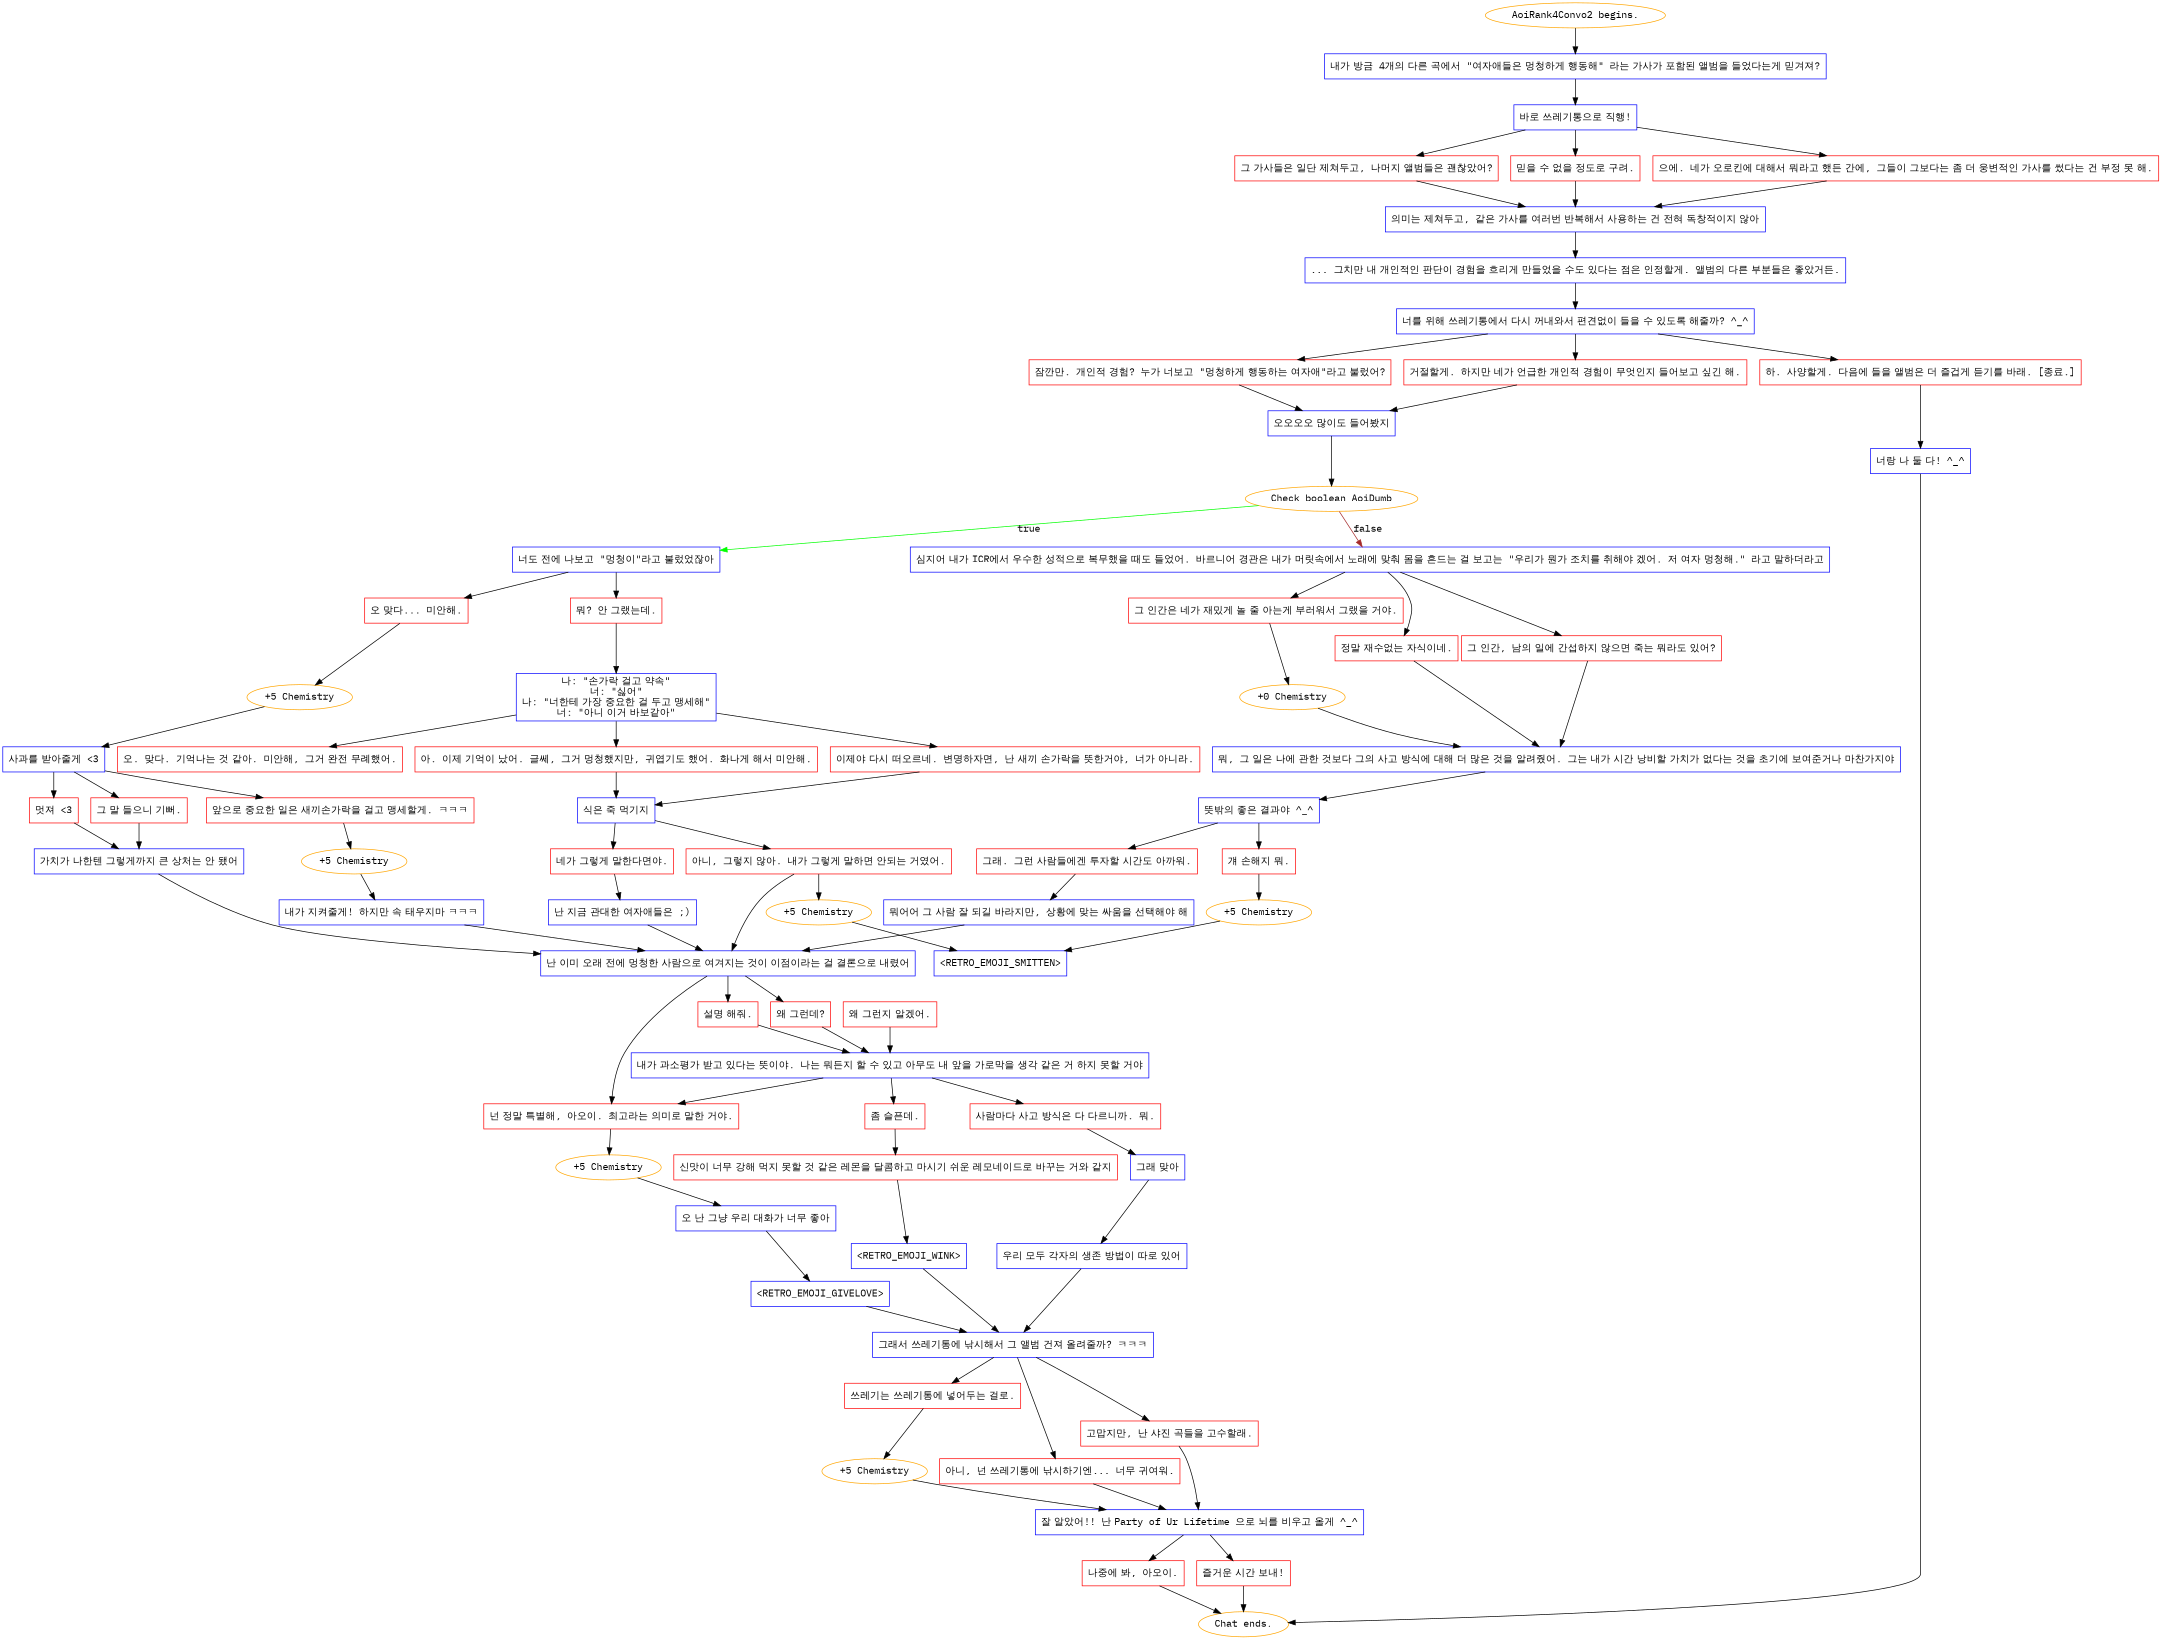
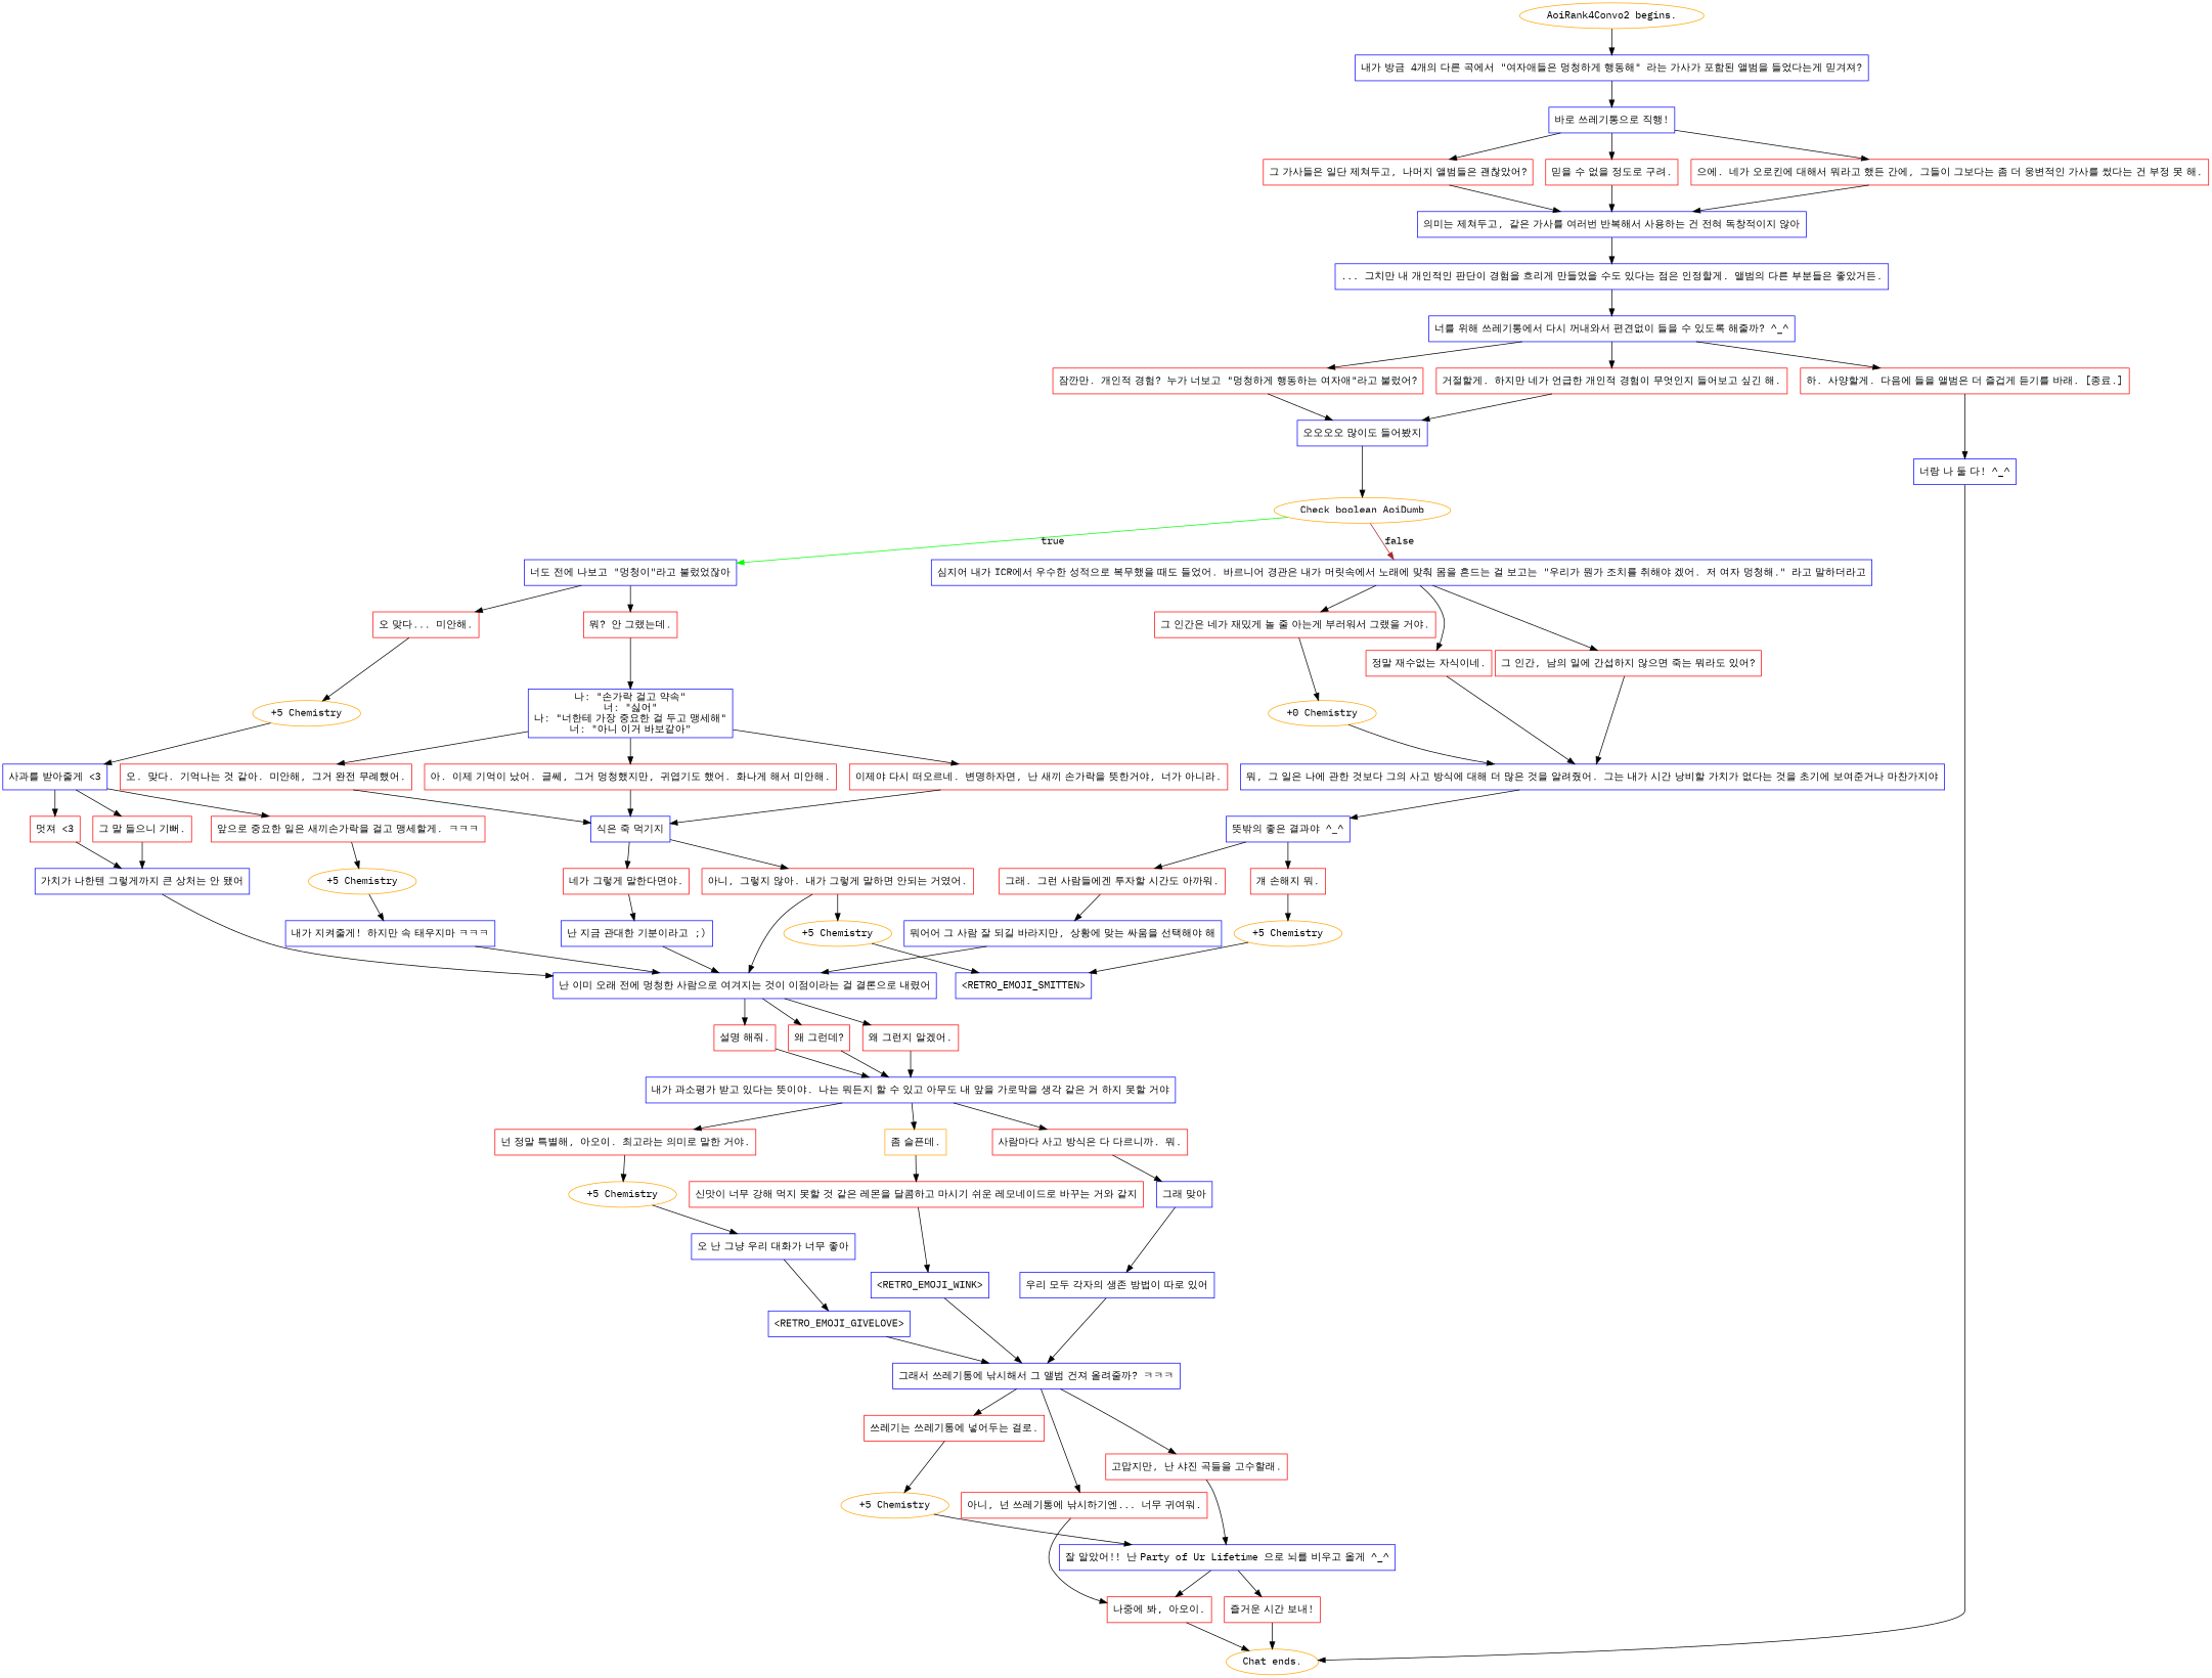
  digraph {
    fontname="IBM Plex Mono"
    node [color=red fontname="IBM Plex Mono" shape=box]
    edge [fontname="IBM Plex Mono"]
    "AoiRank4Convo2 begins." [color=orange shape=""]
    n2 [color=blue label="내가 방금 4개의 다른 곡에서 \"여자애들은 멍청하게 행동해\" 라는 가사가 포함된 앨범을 들었다는게 믿겨져?"]
    n3 [color=blue label="바로 쓰레기통으로 직행!"]
    n4 [label="그 가사들은 일단 제쳐두고, 나머지 앨범들은 괜찮았어?"]
    n5 [label="믿을 수 없을 정도로 구려."]
    n6 [label="으에. 네가 오로킨에 대해서 뭐라고 했든 간에, 그들이 그보다는 좀 더 웅변적인 가사를 썼다는 건 부정 못 해."]
    n7 [color=blue label="의미는 제쳐두고, 같은 가사를 여러번 반복해서 사용하는 건 전혀 독창적이지 않아"]
    n8 [color=blue label="... 그치만 내 개인적인 판단이 경험을 흐리게 만들었을 수도 있다는 점은 인정할게. 앨범의 다른 부분들은 좋았거든."]
    n9 [color=blue label="너를 위해 쓰레기통에서 다시 꺼내와서 편견없이 들을 수 있도록 해줄까? ^_^"]
    n10 [label="거절할게. 하지만 네가 언급한 개인적 경험이 무엇인지 들어보고 싶긴 해."]
    n11 [label="잠깐만. 개인적 경험? 누가 너보고 \"멍청하게 행동하는 여자애\"라고 불렀어?"]
    n12 [label="하. 사양할게. 다음에 들을 앨범은 더 즐겁게 듣기를 바래. [종료.]"]
    n13 [color=blue label="오오오오 많이도 들어봤지"]
    n14 [color=blue label="너랑 나 둘 다! ^_^"]
    n15 [color=orange label="Check boolean AoiDumb" shape=""]
    "Chat ends." [color=orange shape=""]
    n17 [color=blue label="너도 전에 나보고 \"멍청이\"라고 불렀었잖아"]
    n18 [color=blue label="심지어 내가 ICR에서 우수한 성적으로 복무했을 때도 들었어. 바르니어 경관은 내가 머릿속에서 노래에 맞춰 몸을 흔드는 걸 보고는 \"우리가 뭔가 조치를 취해야 겠어. 저 여자 멍청해.\" 라고 말하더라고"]
    n19 [label="뭐? 안 그랬는데."]
    n20 [label="오 맞다... 미안해."]
    n21 [label="정말 재수없는 자식이네."]
    n22 [label="그 인간은 네가 재밌게 놀 줄 아는게 부러워서 그랬을 거야."]
    n23 [label="그 인간, 남의 일에 간섭하지 않으면 죽는 뭐라도 있어?"]
    n24 [color=blue label="나: \"손가락 걸고 약속\"\n너: \"싫어\"\n나: \"너한테 가장 중요한 걸 두고 맹세해\"\n너: \"아니 이거 바보같아\""]
    n25 [color=orange label="+5 Chemistry" shape=""]
    n26 [color=blue label="뭐, 그 일은 나에 관한 것보다 그의 사고 방식에 대해 더 많은 것을 알려줬어. 그는 내가 시간 낭비할 가치가 없다는 것을 초기에 보여준거나 마찬가지야"]
    n27 [color=orange label="+0 Chemistry" shape=""]
    n28 [label="이제야 다시 떠오르네. 변명하자면, 난 새끼 손가락을 뜻한거야, 너가 아니라."]
    n29 [label="오. 맞다. 기억나는 것 같아. 미안해, 그거 완전 무례했어."]
    n30 [label="아. 이제 기억이 났어. 글쎄, 그거 멍청했지만, 귀엽기도 했어. 화나게 해서 미안해."]
    n31 [color=blue label="사과를 받아줄게 <3"]
    n32 [color=blue label="뜻밖의 좋은 결과야 ^_^"]
    n33 [color=blue label="식은 죽 먹기지"]
    n34 [label="앞으로 중요한 일은 새끼손가락을 걸고 맹세할게. ㅋㅋㅋ"]
    n35 [label="멋져 <3"]
    n36 [label="그 말 들으니 기뻐."]
    n37 [label="걔 손해지 뭐."]
    n38 [label="그래. 그런 사람들에겐 투자할 시간도 아까워."]
    n39 [label="아니, 그렇지 않아. 내가 그렇게 말하면 안되는 거였어."]
    n40 [label="네가 그렇게 말한다면야."]
    n41 [color=orange label="+5 Chemistry" shape=""]
    n42 [color=blue label="가치가 나한텐 그렇게까지 큰 상처는 안 됐어"]
    n43 [color=orange label="+5 Chemistry" shape=""]
    n44 [color=blue label="뭐어어 그 사람 잘 되길 바라지만, 상황에 맞는 싸움을 선택해야 해"]
    n45 [color=orange label="+5 Chemistry" shape=""]
    n46 [color=blue label="난 이미 오래 전에 멍청한 사람으로 여겨지는 것이 이점이라는 걸 결론으로 내렸어"]
-   n47 [color=blue label="난 지금 관대한 여자애들은 ;)"]
+   n47 [color=blue label="난 지금 관대한 기분이라고 ;)"]
    n48 [color=blue label="내가 지켜줄게! 하지만 속 태우지마 ㅋㅋㅋ"]
    n49 [color=blue label="<RETRO_EMOJI_SMITTEN>"]
    n50 [label="왜 그런데?"]
    n51 [label="왜 그런지 알겠어."]
    n52 [label="설명 해줘."]
    n53 [color=blue label="내가 과소평가 받고 있다는 뜻이야. 나는 뭐든지 할 수 있고 아무도 내 앞을 가로막을 생각 같은 거 하지 못할 거야"]
-   n54 [label="좀 슬픈데."]
+   n54 [color=orange label="좀 슬픈데."]
    n55 [label="넌 정말 특별해, 아오이. 최고라는 의미로 말한 거야."]
    n56 [label="사람마다 사고 방식은 다 다르니까. 뭐."]
    n57 [label="신맛이 너무 강해 먹지 못할 것 같은 레몬을 달콤하고 마시기 쉬운 레모네이드로 바꾸는 거와 같지"]
    n58 [color=orange label="+5 Chemistry" shape=""]
    n59 [color=blue label="그래 맞아"]
    n60 [color=blue label="<RETRO_EMOJI_WINK>"]
    n61 [color=blue label="오 난 그냥 우리 대화가 너무 좋아"]
    n62 [color=blue label="우리 모두 각자의 생존 방법이 따로 있어"]
    n63 [color=blue label="그래서 쓰레기통에 낚시해서 그 앨범 건져 올려줄까? ㅋㅋㅋ"]
    n64 [color=blue label="<RETRO_EMOJI_GIVELOVE>"]
    n65 [label="아니, 넌 쓰레기통에 낚시하기엔... 너무 귀여워."]
    n66 [label="쓰레기는 쓰레기통에 넣어두는 걸로."]
    n67 [label="고맙지만, 난 샤진 곡들을 고수할래."]
    n68 [color=blue label="잘 알았어!! 난 Party of Ur Lifetime 으로 뇌를 비우고 올게 ^_^"]
    n69 [color=orange label="+5 Chemistry" shape=""]
    n70 [label="즐거운 시간 보내!"]
    n71 [label="나중에 봐, 아오이."]
    "AoiRank4Convo2 begins." -> n2
    n2 -> n3
    n3 -> n4
    n3 -> n5
    n3 -> n6
    n4 -> n7
    n5 -> n7
    n6 -> n7
    n7 -> n8
    n8 -> n9
    n9 -> n10
    n9 -> n11
    n9 -> n12
    n10 -> n13
    n11 -> n13
    n12 -> n14
    n13 -> n15
    n14 -> "Chat ends."
    n15 -> n17 [color=green label=true]
    n15 -> n18 [color=brown label=false]
    n17 -> n19
    n17 -> n20
    n18 -> n21
    n18 -> n22
    n18 -> n23
    n19 -> n24
    n20 -> n25
    n21 -> n26
    n22 -> n27
    n23 -> n26
    n24 -> n28
    n24 -> n29
    n24 -> n30
    n25 -> n31
    n26 -> n32
    n27 -> n26
    n28 -> n33
+   n29 -> n33
    n30 -> n33
    n31 -> n34
    n31 -> n35
    n31 -> n36
    n32 -> n37
    n32 -> n38
    n33 -> n39
    n33 -> n40
    n34 -> n41
    n35 -> n42
    n36 -> n42
    n37 -> n43
    n38 -> n44
    n39 -> n45
    n39 -> n46
    n40 -> n47
    n41 -> n48
    n42 -> n46
    n43 -> n49
    n44 -> n46
    n45 -> n49
    n46 -> n50
-   n46 -> n55
+   n46 -> n51
    n46 -> n52
    n47 -> n46
    n48 -> n46
    n50 -> n53
    n51 -> n53
    n52 -> n53
    n53 -> n54
    n53 -> n55
    n53 -> n56
    n54 -> n57
    n55 -> n58
    n56 -> n59
    n57 -> n60
    n58 -> n61
    n59 -> n62
    n60 -> n63
    n61 -> n64
    n62 -> n63
    n63 -> n65
    n63 -> n66
    n63 -> n67
    n64 -> n63
-   n65 -> n68
+   n65 -> n71
    n66 -> n69
    n67 -> n68
    n68 -> n70
    n68 -> n71
    n69 -> n68
    n70 -> "Chat ends."
    n71 -> "Chat ends."
  }
